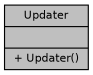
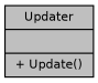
  digraph {
-   n1 [color=black fillcolor=grey75 fontcolor=black fontname=Helvetica fontsize=10 height=0.2 label="{Updater\n||+ Updater()\l}" shape=record style=filled width=0.4]
+   n1 [color=black fillcolor=grey75 fontcolor=black fontname=Helvetica fontsize=10 height=0.2 label="{Updater\n||+ Update()\l}" shape=record style=filled width=0.4]
  }
